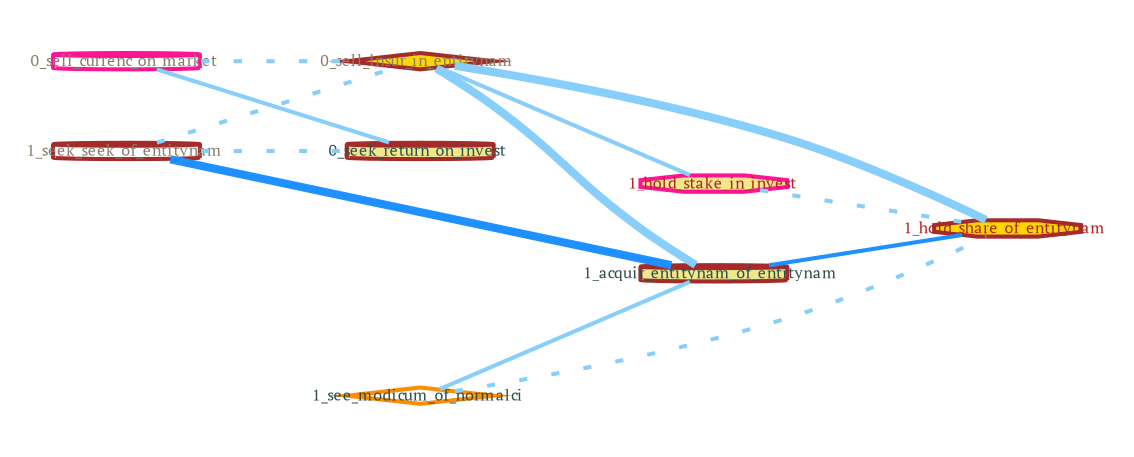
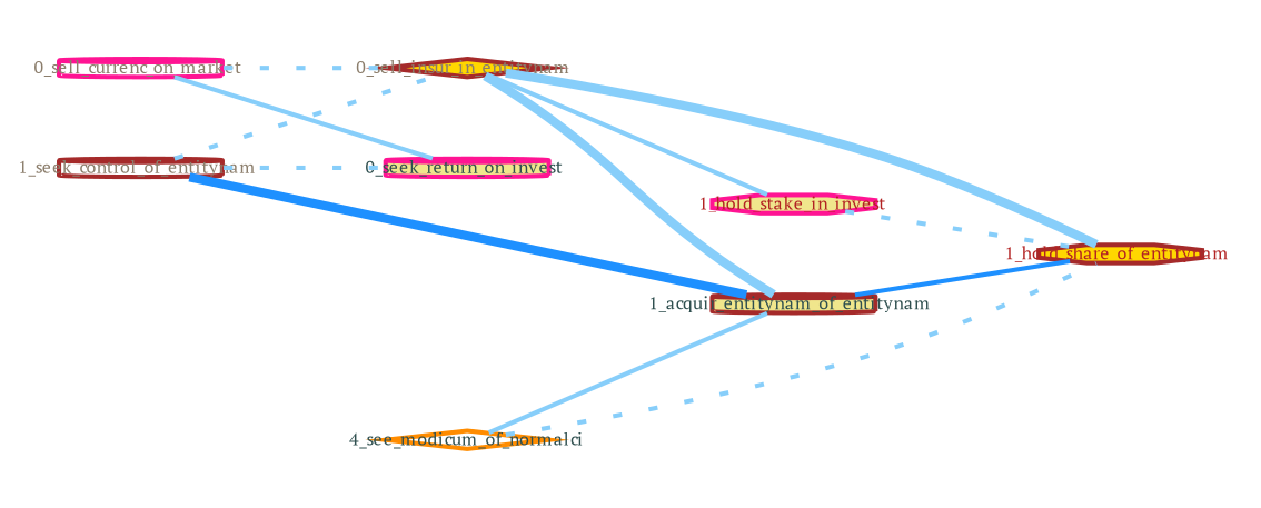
  graph {
    fontname="PT Serif"
    rankdir=LR
    node [color=brown fillcolor=white fixedsize=true fontcolor="#8b7d6b" fontname="PT Serif" fontsize=4 shape=cylinder style=filled]
    edge [color="#87cefa" fontname="PT Serif" style=dotted w=1]
    "0_sell_currenc_on_market " [color=deeppink height=.06 width=.5]
-   "1_seek_control_of_entitynam " [height=.06 width=.5 label="1_seek_seek_of_entitynam"]
+   "1_seek_control_of_entitynam " [height=.06 width=.5]
    "0_sell_insur_in_entitynam " [fillcolor=gold height=.06 shape=diamond width=.5]
    n4 [color=deeppink fillcolor=khaki fontcolor="#b22222" height=.06 label="1_hold_stake_in_invest" shape=octagon width=.5]
    "1_hold_share_of_entitynam " [fillcolor=gold fontcolor="#b22222" height=.06 shape=octagon width=.5]
-   "0_seek_return_on_invest " [fillcolor=khaki fontcolor="#2f4f4f" height=.06 width=.5]
+   "0_seek_return_on_invest " [color=deeppink fillcolor=khaki fontcolor="#2f4f4f" height=.06 width=.5]
    "1_acquir_entitynam_of_entitynam " [fillcolor=khaki fontcolor="#2f4f4f" height=.06 width=.5]
-   "1_see_modicum_of_normalci " [color=darkorange fontcolor="#2f4f4f" height=.06 shape=diamond width=.5]
+   "1_see_modicum_of_normalci " [color=darkorange fontcolor="#2f4f4f" height=.06 shape=diamond width=.5 label="4_see_modicum_of_normalci"]
    subgraph sub_1 {
      "0_sell_currenc_on_market "
      "1_seek_control_of_entitynam "
      "0_sell_insur_in_entitynam "
    }
    subgraph sub_2 {
      n4
      "1_hold_share_of_entitynam "
    }
    "0_sell_currenc_on_market " -- "0_sell_insur_in_entitynam "
    "0_sell_currenc_on_market " -- "0_seek_return_on_invest " [style=solid]
    "1_seek_control_of_entitynam " -- "0_sell_insur_in_entitynam "
    "1_seek_control_of_entitynam " -- "0_seek_return_on_invest "
    "1_seek_control_of_entitynam " -- "1_acquir_entitynam_of_entitynam " [color="#1e90ff" style=bold w=2]
    "0_sell_insur_in_entitynam " -- n4 [style=solid]
    "0_sell_insur_in_entitynam " -- "1_hold_share_of_entitynam " [style=bold]
    "0_sell_insur_in_entitynam " -- "1_acquir_entitynam_of_entitynam " [style=bold]
    n4 -- "1_hold_share_of_entitynam "
    "1_acquir_entitynam_of_entitynam " -- "1_hold_share_of_entitynam " [color="#1e90ff" style=solid w=2]
    "1_see_modicum_of_normalci " -- "1_hold_share_of_entitynam "
    "1_see_modicum_of_normalci " -- "1_acquir_entitynam_of_entitynam " [style=solid]
  }
